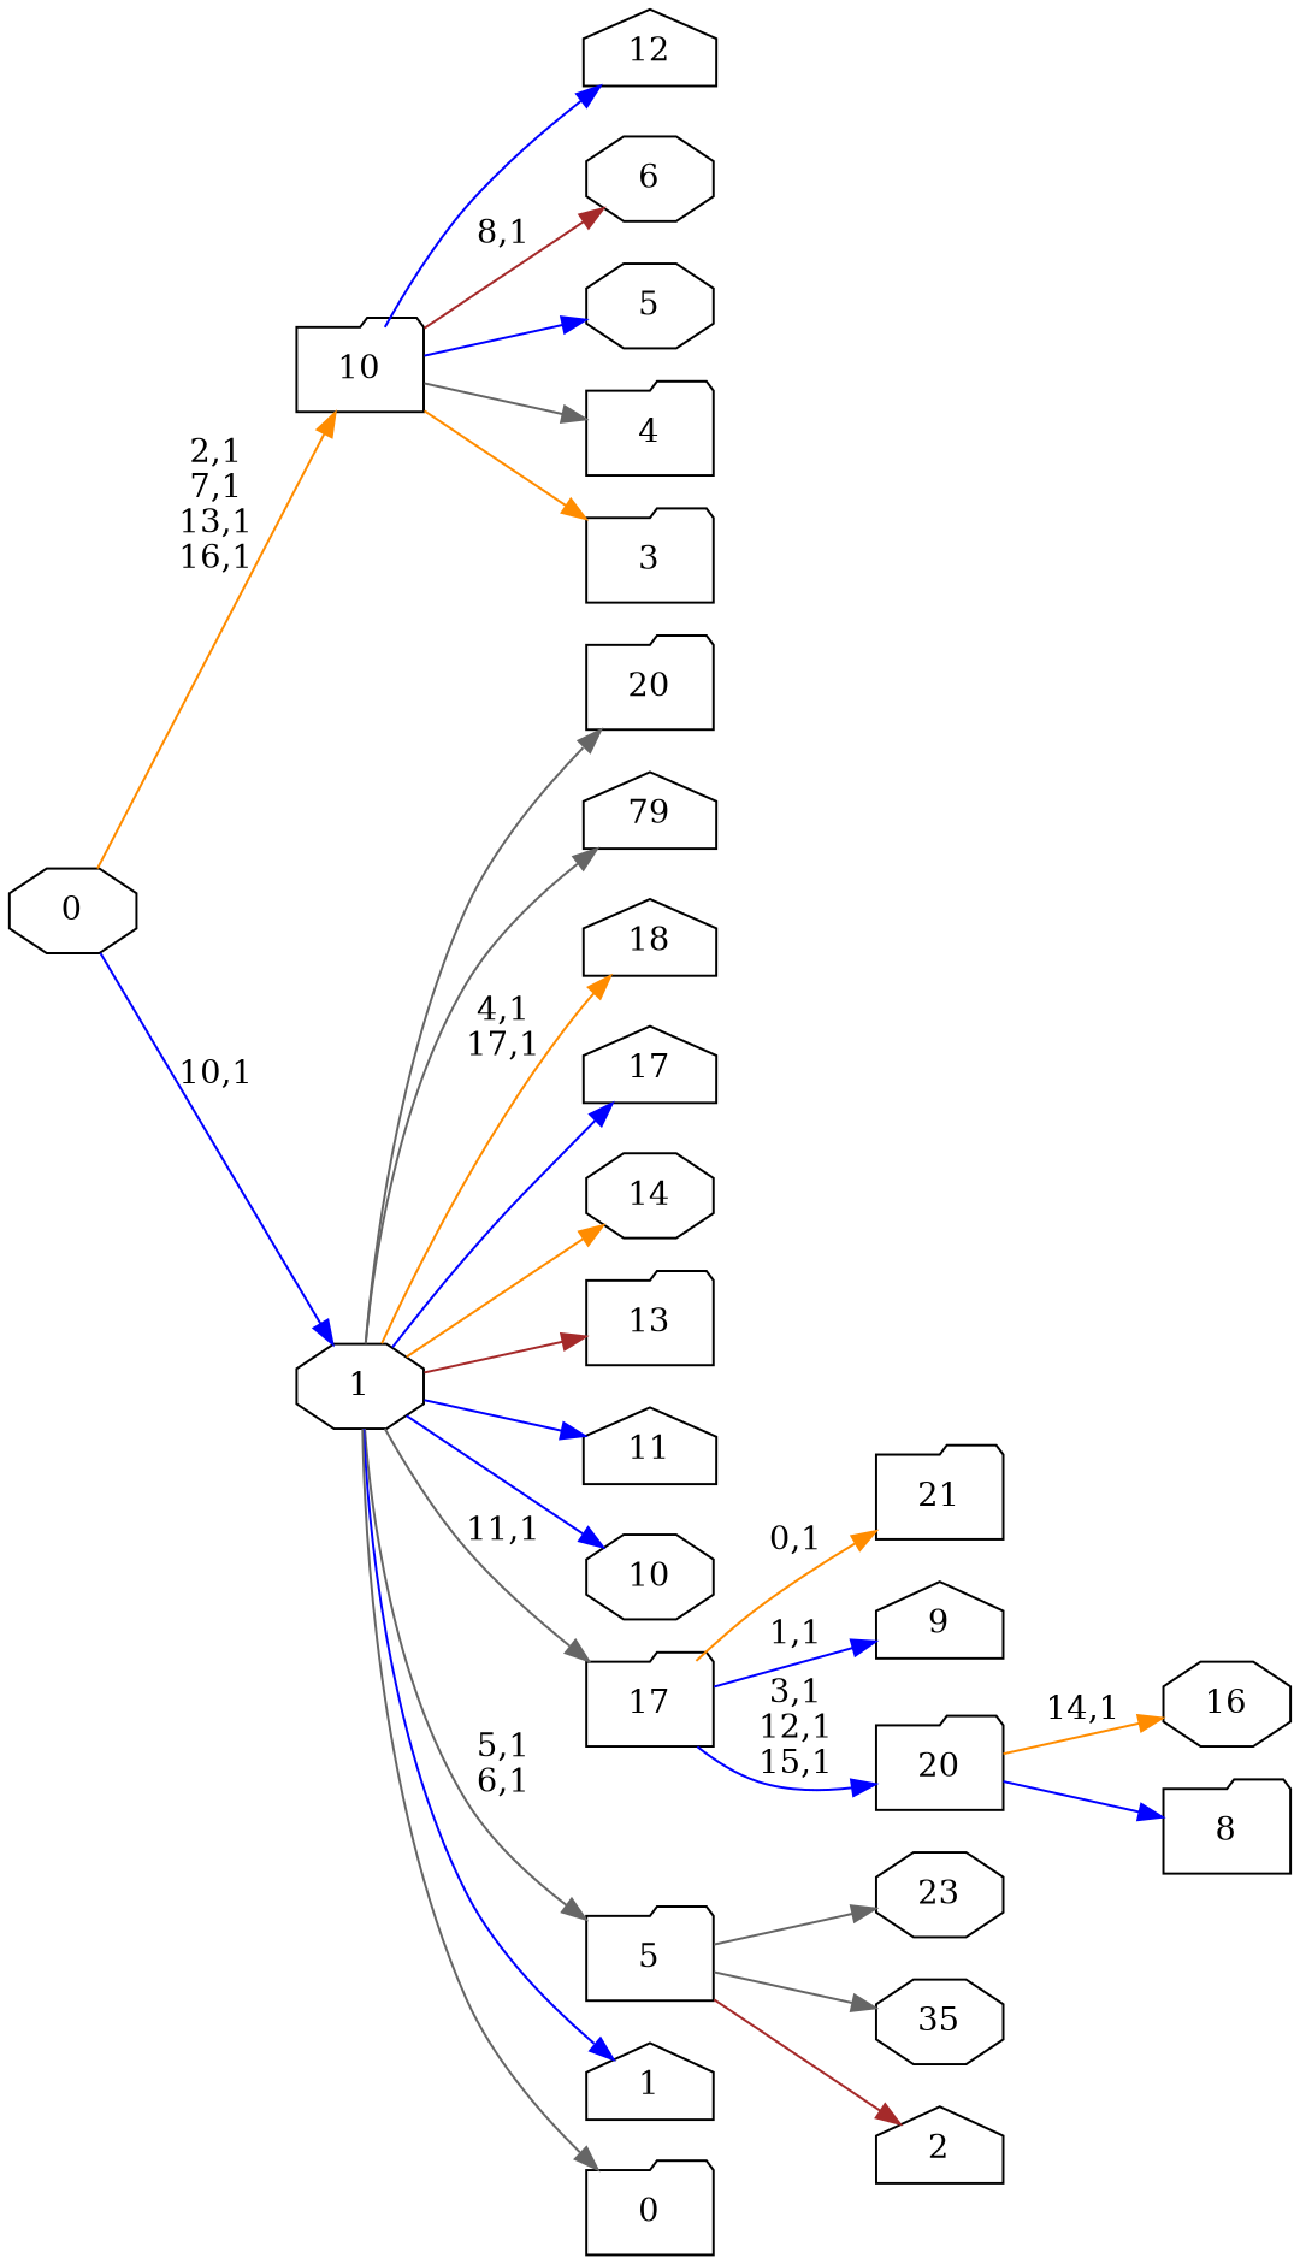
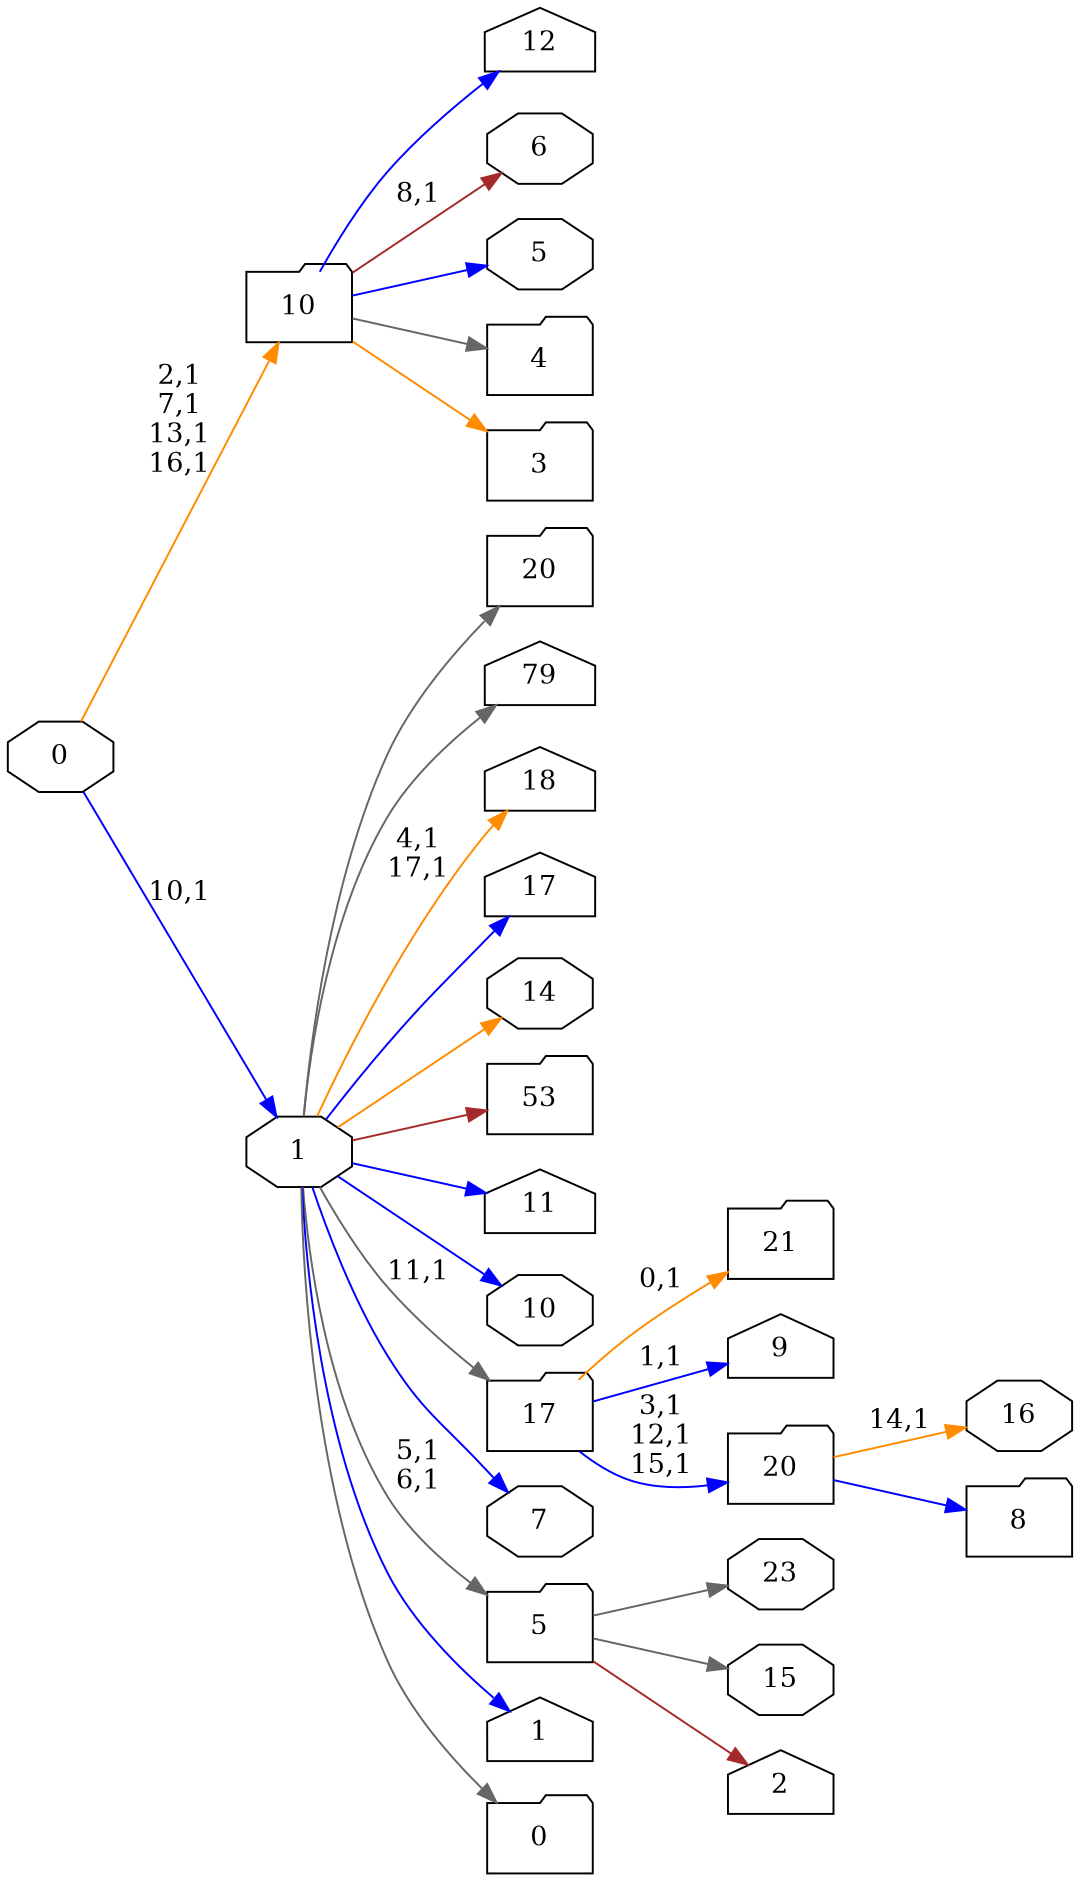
  digraph {
    rankdir=LR
    node [shape=folder]
    edge [color=blue]
    n1 [label=23 shape=octagon]
    n2 [label=21]
    n3 [label=20]
    n4 [label=79 shape=house]
    n5 [label=18 shape=house]
    n6 [label=17 shape=house]
    n7 [label=16 shape=octagon]
-   n8 [label=35 shape=octagon]
+   n8 [label=15 shape=octagon]
    n9 [label=14 shape=octagon]
-   n10 [label=13]
+   n10 [label=53]
    n11 [label=12 shape=house]
    n12 [label=11 shape=house]
    n13 [label=10 shape=octagon]
    n14 [label=9 shape=house]
    n15 [label=8]
    20
    17
+   n18 [label=7 shape=octagon]
    n19 [label=6 shape=octagon]
    n20 [label=5 shape=octagon]
    n21 [label=4]
    n22 [label=3]
    10
    n24 [label=2 shape=house]
    5
    n26 [label=1 shape=house]
    n27 [label=0]
    1 [shape=octagon]
    0 [shape=octagon]
    20 -> n7 [color=darkorange label="14,1"]
    20 -> n15
    17 -> n2 [color=darkorange label="0,1"]
    17 -> n14 [label="1,1"]
    17 -> 20 [label="3,1\n12,1\n15,1"]
    10 -> n11
    10 -> n19 [color=brown label="8,1"]
    10 -> n20
    10 -> n21 [color=gray40]
    10 -> n22 [color=darkorange]
    5 -> n1 [color=gray40]
    5 -> n8 [color=gray40]
    5 -> n24 [color=brown]
    1 -> n3 [color=gray40]
    1 -> n4 [color=gray40]
    1 -> n5 [color=darkorange label="4,1\n17,1"]
    1 -> n6
    1 -> n9 [color=darkorange]
    1 -> n10 [color=brown]
    1 -> n12
    1 -> n13
    1 -> 17 [color=gray40 label="11,1"]
+   1 -> n18
    1 -> 5 [color=gray40 label="5,1\n6,1"]
    1 -> n26
    1 -> n27 [color=gray40]
    0 -> 10 [color=darkorange label="2,1\n7,1\n13,1\n16,1"]
    0 -> 1 [label="10,1"]
  }
